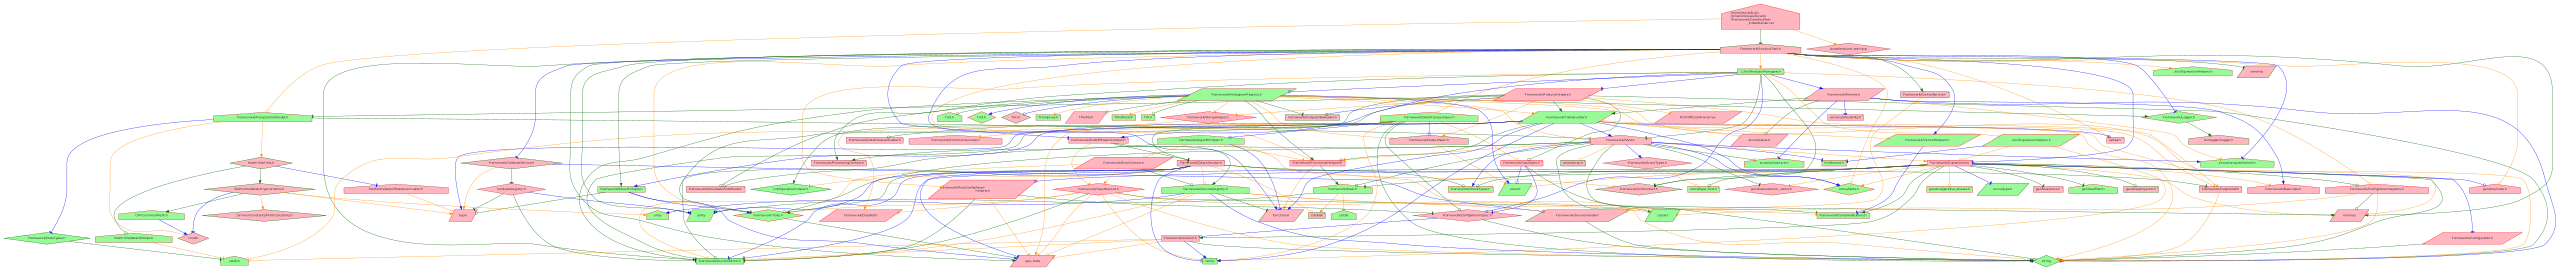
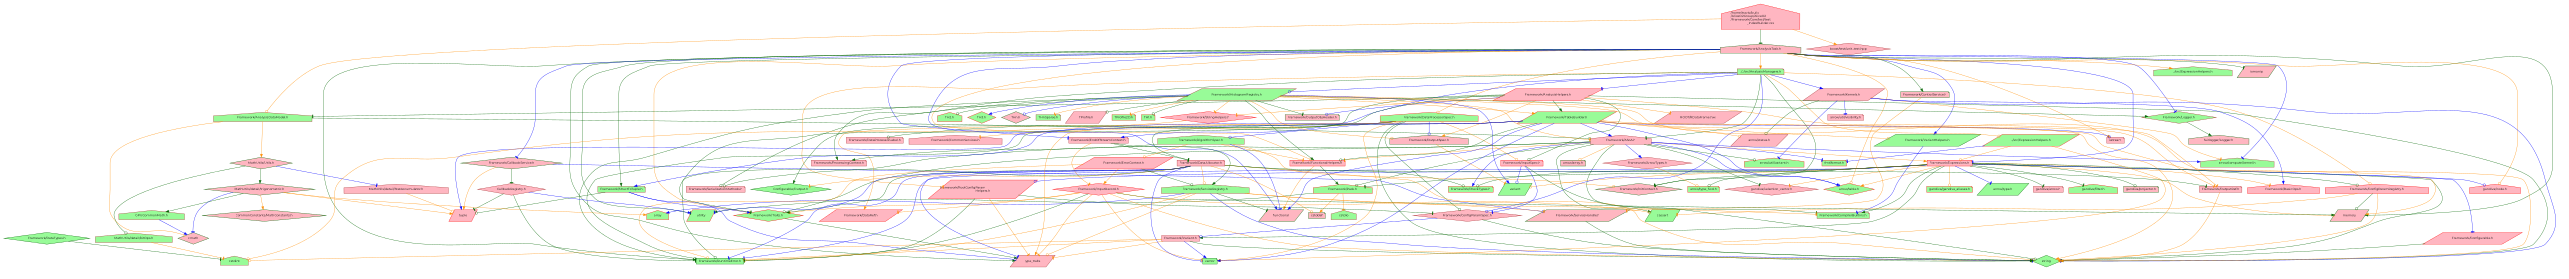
  digraph {
    fontname=Montserrat
    node [color=brown fillcolor=lightpink fontname=Montserrat fontsize=10 shape=note style=filled]
    edge [arrowhead=tee color=darkorange fontname=Montserrat fontsize=10 labelfontname=Helvetica labelfontsize=10 style=solid]
    n1 [color=red fontcolor=black height=0.2 label="/home/travis/build\l/AliceO2Group/AliceO2\l/Framework/Core/test/test\l_IndexBuilder.cxx" shape=house width=0.4]
    n2 [fillcolor=palegreen height=0.2 label="Framework/AnalysisDataModel.h" shape=house width=0.4]
    n3 [color=darkgreen height=0.2 label="Framework/AnalysisTask.h" shape=house width=0.4]
    n4 [height=0.2 label="boost/test/unit_test.hpp" shape=diamond width=0.4]
    n5 [height=0.2 label="Framework/ASoA.h" shape=house width=0.4]
    n6 [color=darkgreen height=0.2 label="MathUtils/Utils.h" shape=diamond width=0.4]
    n7 [color=darkgreen height=0.2 label=cmath shape=diamond width=0.4]
    n8 [color=darkgreen fillcolor=palegreen height=0.2 label="Framework/DataTypes.h" shape=diamond width=0.4]
    n9 [color=red height=0.2 label="Framework/FunctionalHelpers.h" width=0.4]
    n10 [color=red fillcolor=palegreen height=0.2 label="Framework/Traits.h" shape=diamond width=0.4]
    n11 [color=red height=0.2 label="Framework/Expressions.h" width=0.4]
    n12 [color=darkgreen fillcolor=palegreen height=0.2 label="Framework/RuntimeError.h" width=0.4]
    n13 [color=red fillcolor=palegreen height=0.2 label="arrow/table.h" shape=diamond width=0.4]
    n14 [fillcolor=palegreen height=0.2 label="arrow/compute/kernel.h" shape=house width=0.4]
    n15 [color=red fillcolor=palegreen height=0.2 label=utility shape=parallelogram width=0.4]
    n16 [color=darkgreen height=0.2 label=functional shape=parallelogram width=0.4]
    n17 [height=0.2 label=type_traits shape=parallelogram width=0.4]
    n18 [color=darkgreen height=0.2 label=memory shape=parallelogram width=0.4]
    n19 [color=red height=0.2 label="gandiva/node.h" shape=house width=0.4]
    n20 [fillcolor=palegreen height=0.2 label="../../src/AnalysisManagers.h" width=0.4]
    n21 [fillcolor=palegreen height=0.2 label="Framework/StructToTuple.h" width=0.4]
-   n22 [color=red fillcolor=palegreen height=0.2 label="Framework/VariantHelpers.h" shape=parallelogram width=0.4]
+   n22 [color=darkgreen fillcolor=palegreen height=0.2 label="Framework/VariantHelpers.h" shape=parallelogram width=0.4]
    n23 [height=0.2 label=sstream width=0.4]
    n24 [height=0.2 label="Framework/EndOfStreamContext.h" width=0.4]
    n25 [fillcolor=palegreen height=0.2 label="Framework/Logger.h" shape=diamond width=0.4]
    n26 [color=darkgreen height=0.2 label="Framework/CallbackService.h" shape=diamond width=0.4]
    n27 [color=darkgreen height=0.2 label="Framework/ControlService.h" width=0.4]
    n28 [color=red fillcolor=palegreen height=0.2 label="Framework/DataProcessorSpec.h" shape=house width=0.4]
    n29 [fillcolor=palegreen height=0.2 label="../src/ExpressionHelpers.h" shape=house width=0.4]
    n30 [color=darkgreen height=0.2 label=iomanip shape=parallelogram width=0.4]
    n31 [color=red fillcolor=palegreen height=0.2 label="Framework/Pack.h" shape=house width=0.4]
    n32 [color=red fillcolor=palegreen height=0.2 label="Framework/CheckTypes.h" width=0.4]
    n33 [fillcolor=palegreen height=0.2 label="Framework/CompilerBuiltins.h" width=0.4]
    n34 [color=darkgreen fillcolor=palegreen height=0.2 label=cassert shape=parallelogram width=0.4]
    n35 [height=0.2 label="gandiva/selection_vector.h" shape=diamond width=0.4]
    n36 [height=0.2 label="Framework/ArrowTypes.h" shape=diamond width=0.4]
    n37 [color=darkgreen height=0.2 label="arrow/array.h" width=0.4]
    n38 [color=red fillcolor=palegreen height=0.2 label="arrow/util/variant.h" shape=house width=0.4]
    n39 [color=red fillcolor=palegreen height=0.2 label="fmt/format.h" width=0.4]
    n40 [fillcolor=palegreen height=0.2 label="MathUtils/detail/bitOps.h" shape=house width=0.4]
    n41 [height=0.2 label="MathUtils/detail/StatAccumulator.h" shape=house width=0.4]
    n42 [color=darkgreen height=0.2 label="MathUtils/detail/trigonometric.h" shape=diamond width=0.4]
    n43 [fillcolor=palegreen height=0.2 label=cstdint shape=house width=0.4]
    n44 [color=darkgreen height=0.2 label=cstddef width=0.4]
    n45 [fillcolor=palegreen height=0.2 label=cstdio shape=house width=0.4]
    n46 [color=red height=0.2 label="Framework/BasicOps.h" shape=house width=0.4]
    n47 [color=red height=0.2 label="Framework/Configurable.h" shape=parallelogram width=0.4]
    n48 [color=darkgreen fillcolor=palegreen height=0.2 label=string shape=diamond width=0.4]
    n49 [height=0.2 label="Framework/Variant.h" width=0.4]
    n50 [color=darkgreen height=0.2 label="Framework/InitContext.h" shape=diamond width=0.4]
    n51 [color=red height=0.2 label="Framework/ConfigParamRegistry.h" shape=house width=0.4]
    n52 [color=red height=0.2 label="Framework/RootConfigParam\lHelpers.h" shape=parallelogram width=0.4]
    n53 [color=red fillcolor=palegreen height=0.2 label="arrow/type_fwd.h" width=0.4]
    n54 [color=red fillcolor=palegreen height=0.2 label="gandiva/gandiva_aliases.h" width=0.4]
    n55 [color=darkgreen fillcolor=palegreen height=0.2 label="arrow/type.h" shape=parallelogram width=0.4]
    n56 [height=0.2 label="gandiva/arrow.h" width=0.4]
    n57 [color=red fillcolor=palegreen height=0.2 label="gandiva/filter.h" shape=house width=0.4]
    n58 [color=darkgreen height=0.2 label="gandiva/projector.h" width=0.4]
    n59 [color=darkgreen fillcolor=palegreen height=0.2 label=variant shape=parallelogram width=0.4]
    n60 [color=darkgreen fillcolor=palegreen height=0.2 label=vector width=0.4]
    n61 [height=0.2 label="Framework/ConfigParamSpec.h" shape=diamond width=0.4]
    n62 [color=red height=0.2 label=tuple shape=parallelogram width=0.4]
    n63 [color=red fillcolor=palegreen height=0.2 label=array shape=house width=0.4]
    n64 [fillcolor=palegreen height=0.2 label="GPUCommonMath.h" shape=house width=0.4]
    n65 [color=darkgreen height=0.2 label="CommonConstants/MathConstants.h" shape=diamond width=0.4]
    n66 [color=red height=0.2 label="Framework/AnalysisHelpers.h" shape=parallelogram width=0.4]
    n67 [height=0.2 label="Framework/Kernels.h" shape=parallelogram width=0.4]
    n68 [height=0.2 label="Framework/ProcessingContext.h" width=0.4]
    n69 [fillcolor=palegreen height=0.2 label="Framework/HistogramRegistry.h" shape=parallelogram width=0.4]
    n70 [color=red fillcolor=palegreen height=0.2 label="../src/ExpressionHelpers.h" shape=parallelogram width=0.4]
    n71 [color=red height=0.2 label="Framework/InputRecord.h" shape=diamond width=0.4]
    n72 [fillcolor=palegreen height=0.2 label="Framework/ServiceRegistry.h" shape=house width=0.4]
    n73 [height=0.2 label="Framework/DataAllocator.h" width=0.4]
    n74 [color=darkgreen height=0.2 label="fairlogger/Logger.h" shape=house width=0.4]
    n75 [fillcolor=palegreen height=0.2 label="Framework/AlgorithmSpec.h" shape=house width=0.4]
    n76 [color=red height=0.2 label="Framework/ErrorContext.h" shape=parallelogram width=0.4]
    n77 [color=darkgreen height=0.2 label="Framework/ServiceHandle.h" shape=parallelogram width=0.4]
    n78 [height=0.2 label="CallbackRegistry.h" shape=diamond width=0.4]
    n79 [color=darkgreen height=0.2 label="Framework/OutputSpec.h" shape=house width=0.4]
    n80 [color=red height=0.2 label="Framework/InputSpec.h" width=0.4]
    n81 [color=red height=0.2 label="Framework/DataRef.h" shape=parallelogram width=0.4]
    n82 [height=0.2 label="Framework/DataProcessorLabel.h" width=0.4]
    n83 [height=0.2 label="Framework/CommonServices.h" shape=house width=0.4]
    n84 [color=red fillcolor=palegreen height=0.2 label="Framework/TableBuilder.h" shape=parallelogram width=0.4]
    n85 [height=0.2 label="Framework/OutputRef.h" width=0.4]
    n86 [color=darkgreen height=0.2 label="Framework/OutputObjHeader.h" width=0.4]
    n87 [color=red height=0.2 label="Framework/StringHelpers.h" shape=diamond width=0.4]
    n88 [color=darkgreen fillcolor=palegreen height=0.2 label="Configurable/Output.h" shape=diamond width=0.4]
    n89 [height=0.2 label="ROOT/RDataFrame.hxx" shape=parallelogram width=0.4]
    n90 [height=0.2 label="arrow/status.h" shape=parallelogram width=0.4]
    n91 [height=0.2 label="arrow/util/visibility.h" width=0.4]
    n92 [height=0.2 label="Framework/SerializationMethods.h" width=0.4]
    n93 [color=red fillcolor=palegreen height=0.2 label="TH1.h" width=0.4]
    n94 [color=red fillcolor=palegreen height=0.2 label="TH2.h" shape=house width=0.4]
    n95 [color=red fillcolor=palegreen height=0.2 label="TH3.h" shape=diamond width=0.4]
    n96 [color=darkgreen height=0.2 label="THn.h" shape=diamond width=0.4]
    n97 [fillcolor=palegreen height=0.2 label="THnSparse.h" width=0.4]
    n98 [height=0.2 label="TProfile.h" shape=parallelogram width=0.4]
    n99 [color=red fillcolor=palegreen height=0.2 label="TProfile2D.h" width=0.4]
    n1 -> n2 [arrowhead=odot]
    n1 -> n3 [color=darkgreen]
    n1 -> n4 [arrowhead=normal]
    n2 -> n5 [arrowhead=odot color=darkgreen]
    n2 -> n6 [arrowhead=normal]
    n2 -> n7 [arrowhead=odot]
-   n2 -> n8 [color=blue]
    n3 -> n9 [arrowhead=odot]
    n3 -> n10
    n3 -> n11 [color=blue]
    n3 -> n12 [color=darkgreen]
    n3 -> n13 [arrowhead=odot]
    n3 -> n14 [color=blue]
    n3 -> n15 [color=darkgreen]
    n3 -> n16 [arrowhead=normal color=blue]
    n3 -> n17 [arrowhead=normal color=darkgreen]
    n3 -> n18 [arrowhead=normal color=darkgreen]
    n3 -> n19 [arrowhead=odot]
    n3 -> n20 [arrowhead=normal]
    n3 -> n21 [arrowhead=normal color=darkgreen]
    n3 -> n22 [arrowhead=normal color=blue]
    n3 -> n23 [arrowhead=normal]
    n3 -> n24 [color=blue]
    n3 -> n25 [color=blue]
    n3 -> n26 [color=blue]
    n3 -> n27 [arrowhead=normal color=darkgreen]
    n3 -> n28 [arrowhead=odot]
    n3 -> n29 [arrowhead=normal]
    n3 -> n30 [color=darkgreen]
    n5 -> n9
    n5 -> n10 [arrowhead=odot color=darkgreen]
    n5 -> n11 [arrowhead=normal]
    n5 -> n12 [arrowhead=odot color=darkgreen]
    n5 -> n13 [arrowhead=normal color=blue]
    n5 -> n14 [arrowhead=normal color=blue]
    n5 -> n31 [arrowhead=odot color=darkgreen]
    n5 -> n32 [arrowhead=normal color=blue]
    n5 -> n33 [color=darkgreen]
    n5 -> n34 [arrowhead=normal color=darkgreen]
    n5 -> n35 [color=darkgreen]
    n5 -> n36 [arrowhead=normal color=blue]
    n5 -> n37 [arrowhead=odot]
    n5 -> n38 [arrowhead=odot color=darkgreen]
    n5 -> n39 [color=blue]
    n6 -> n40 [arrowhead=odot color=darkgreen]
    n6 -> n41 [color=blue]
    n6 -> n42 [arrowhead=normal color=darkgreen]
    n8 -> n43 [color=darkgreen]
    n9 -> n16 [arrowhead=normal]
    n9 -> n31 [arrowhead=normal color=darkgreen]
    n10 -> n17 [arrowhead=normal color=darkgreen]
    n11 -> n12 [color=blue]
    n11 -> n13 [arrowhead=normal]
    n11 -> n18 [arrowhead=odot]
    n11 -> n19 [arrowhead=odot color=blue]
    n11 -> n31 [color=darkgreen]
    n11 -> n32 [arrowhead=odot color=darkgreen]
    n11 -> n33 [arrowhead=normal color=darkgreen]
    n11 -> n35
    n11 -> n46
    n11 -> n47 [color=blue]
    n11 -> n48 [arrowhead=normal color=darkgreen]
    n11 -> n49 [arrowhead=normal color=darkgreen]
    n11 -> n50 [color=darkgreen]
    n11 -> n51 [arrowhead=odot color=darkgreen]
    n11 -> n52 [arrowhead=odot color=blue]
    n11 -> n53 [arrowhead=odot color=darkgreen]
    n11 -> n54 [arrowhead=odot]
    n11 -> n55 [color=blue]
    n11 -> n56 [color=darkgreen]
    n11 -> n57 [color=darkgreen]
    n11 -> n58 [arrowhead=odot color=darkgreen]
    n11 -> n59 [arrowhead=odot]
    n20 -> n5 [color=darkgreen]
    n20 -> n24 [arrowhead=normal color=blue]
    n20 -> n50 [color=darkgreen]
    n20 -> n51 [arrowhead=odot]
    n20 -> n52
    n20 -> n61 [arrowhead=odot color=blue]
    n20 -> n66 [color=blue]
    n20 -> n67 [arrowhead=normal color=blue]
    n20 -> n68 [arrowhead=normal color=darkgreen]
    n20 -> n69 [arrowhead=odot color=blue]
    n20 -> n70 [arrowhead=odot]
    n21 -> n10 [arrowhead=normal color=blue]
    n21 -> n17 [arrowhead=odot color=blue]
    n21 -> n62 [arrowhead=odot color=darkgreen]
    n22 -> n33 [color=blue]
    n24 -> n71
    n24 -> n72 [arrowhead=normal color=darkgreen]
    n24 -> n73 [color=darkgreen]
    n25 -> n74 [arrowhead=normal color=darkgreen]
    n26 -> n62 [arrowhead=normal]
    n26 -> n77 [arrowhead=odot color=blue]
    n26 -> n78 [color=darkgreen]
    n27 -> n77
    n28 -> n48 [arrowhead=odot color=darkgreen]
    n28 -> n60 [arrowhead=normal]
    n28 -> n61 [arrowhead=odot color=darkgreen]
    n28 -> n73 [color=darkgreen]
    n28 -> n75 [arrowhead=odot color=blue]
    n28 -> n79 [arrowhead=odot color=blue]
    n28 -> n80 [arrowhead=odot]
    n28 -> n81 [arrowhead=normal]
    n28 -> n82 [arrowhead=odot color=darkgreen]
    n28 -> n83
    n31 -> n15 [arrowhead=normal color=darkgreen]
    n31 -> n44 [arrowhead=normal]
    n31 -> n45
    n36 -> n53 [arrowhead=odot]
    n40 -> n43
    n41 -> n62 [arrowhead=odot]
    n42 -> n7 [color=blue]
    n42 -> n62 [arrowhead=normal]
    n42 -> n63 [arrowhead=normal]
    n42 -> n64 [arrowhead=normal color=darkgreen]
    n42 -> n65 [arrowhead=normal]
    n47 -> n48 [arrowhead=odot color=darkgreen]
    n49 -> n12
    n49 -> n17
    n49 -> n43 [arrowhead=odot]
    n49 -> n48 [arrowhead=normal color=darkgreen]
    n49 -> n60 [arrowhead=normal color=blue]
    n51 -> n18 [arrowhead=odot color=darkgreen]
    n51 -> n34
    n51 -> n48
    n52 -> n12 [color=darkgreen]
    n52 -> n17
    n52 -> n61 [color=darkgreen]
    n61 -> n48 [arrowhead=normal color=darkgreen]
    n61 -> n49 [arrowhead=odot color=blue]
    n64 -> n7 [arrowhead=normal color=blue]
    n66 -> n2 [color=darkgreen]
    n66 -> n10 [color=darkgreen]
    n66 -> n48 [arrowhead=normal color=darkgreen]
    n66 -> n79 [arrowhead=normal]
    n66 -> n80 [arrowhead=odot color=darkgreen]
    n66 -> n84 [arrowhead=normal color=darkgreen]
    n66 -> n85
    n66 -> n86 [arrowhead=odot color=blue]
    n66 -> n87
    n66 -> n88 [arrowhead=normal color=darkgreen]
    n66 -> n89
    n67 -> n14
    n67 -> n38 [color=blue]
    n67 -> n46 [arrowhead=normal color=blue]
    n67 -> n48 [color=blue]
-   n67 -> n84 [arrowhead=normal color=darkgreen]
    n67 -> n90 [arrowhead=odot color=darkgreen]
    n67 -> n91 [color=blue]
    n69 -> n5
    n69 -> n9 [arrowhead=normal color=darkgreen]
    n69 -> n12 [arrowhead=normal color=darkgreen]
    n69 -> n25 [arrowhead=normal color=darkgreen]
    n69 -> n48 [arrowhead=normal]
    n69 -> n59 [arrowhead=normal color=blue]
    n69 -> n79 [arrowhead=odot]
    n69 -> n84 [arrowhead=normal]
    n69 -> n85
    n69 -> n86 [color=darkgreen]
    n69 -> n87
    n69 -> n92 [arrowhead=odot color=darkgreen]
    n69 -> n93 [arrowhead=odot color=darkgreen]
    n69 -> n94 [arrowhead=odot color=darkgreen]
    n69 -> n95 [arrowhead=normal color=blue]
    n69 -> n96 [arrowhead=odot color=blue]
    n69 -> n97
    n69 -> n98 [arrowhead=odot color=darkgreen]
    n69 -> n99
    n70 -> n11 [arrowhead=odot]
    n70 -> n39 [color=blue]
    n70 -> n60 [arrowhead=normal]
    n71 -> n10 [arrowhead=normal]
    n71 -> n12 [color=darkgreen]
    n71 -> n17
    n71 -> n18 [arrowhead=normal color=darkgreen]
    n71 -> n34 [arrowhead=odot]
    n71 -> n48 [arrowhead=odot]
    n71 -> n60
    n71 -> n81
    n72 -> n12 [arrowhead=odot]
    n72 -> n16 [color=darkgreen]
    n72 -> n17 [arrowhead=odot]
    n72 -> n33
    n72 -> n48 [color=blue]
    n72 -> n63 [arrowhead=normal color=blue]
    n72 -> n77
    n73 -> n10 [arrowhead=normal color=darkgreen]
    n73 -> n12 [color=blue]
    n73 -> n15 [color=blue]
    n73 -> n17 [color=blue]
    n73 -> n32 [arrowhead=odot color=darkgreen]
    n73 -> n44 [arrowhead=odot]
    n73 -> n48 [arrowhead=odot]
    n73 -> n60 [arrowhead=odot color=blue]
    n73 -> n72 [arrowhead=odot]
    n73 -> n85 [color=darkgreen]
    n73 -> n88
    n73 -> n92 [arrowhead=odot color=darkgreen]
    n75 -> n9
    n75 -> n16 [color=blue]
    n75 -> n50 [arrowhead=odot]
    n75 -> n68 [arrowhead=normal color=darkgreen]
    n75 -> n76 [arrowhead=odot]
    n76 -> n12 [arrowhead=odot]
    n76 -> n71 [arrowhead=normal]
    n76 -> n72 [arrowhead=odot color=darkgreen]
    n77 -> n48 [arrowhead=normal color=darkgreen]
    n78 -> n12 [color=darkgreen]
    n78 -> n15 [arrowhead=normal color=blue]
    n78 -> n62 [color=darkgreen]
    n79 -> n59
    n80 -> n48 [arrowhead=odot color=darkgreen]
    n80 -> n59 [arrowhead=odot color=blue]
    n80 -> n61 [color=blue]
    n84 -> n5 [arrowhead=normal color=blue]
    n84 -> n9 [arrowhead=odot color=darkgreen]
    n84 -> n12 [arrowhead=odot color=darkgreen]
    n84 -> n13 [arrowhead=odot color=blue]
    n84 -> n16 [arrowhead=normal color=blue]
    n84 -> n17 [arrowhead=normal]
    n84 -> n18 [arrowhead=normal]
    n84 -> n21 [arrowhead=normal color=blue]
    n84 -> n22 [arrowhead=odot]
    n84 -> n23 [arrowhead=odot color=blue]
    n84 -> n48 [arrowhead=normal]
    n84 -> n60 [arrowhead=normal color=blue]
    n84 -> n62 [arrowhead=normal color=blue]
    n84 -> n90 [arrowhead=odot]
    n85 -> n48
    n87 -> n43 [arrowhead=odot]
  }
